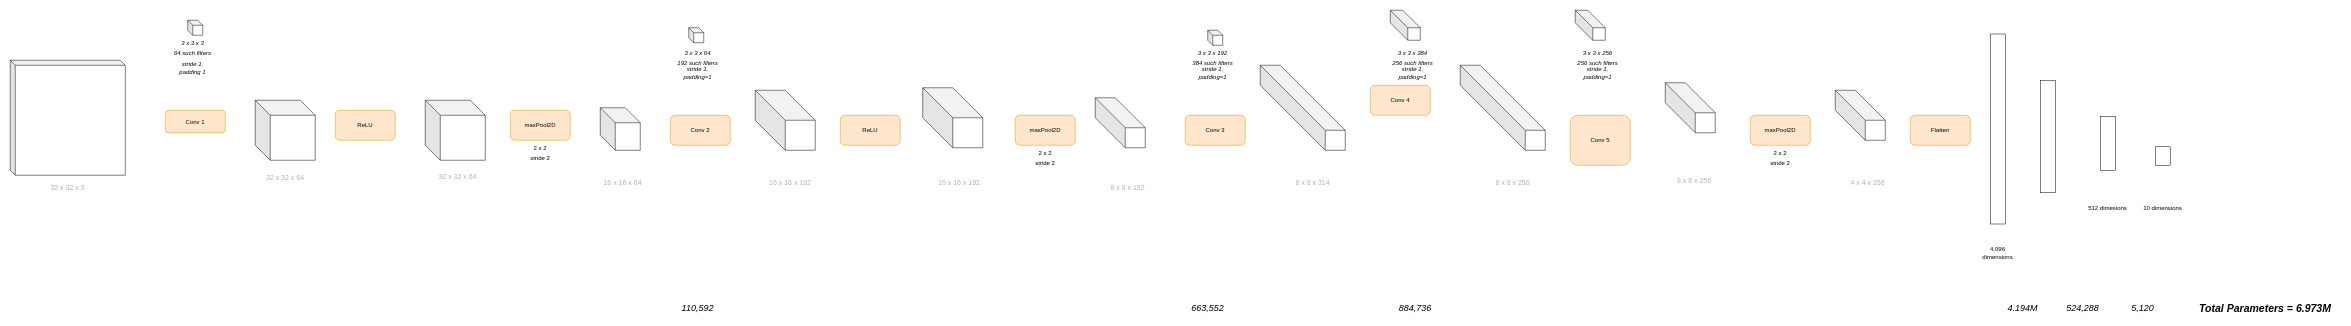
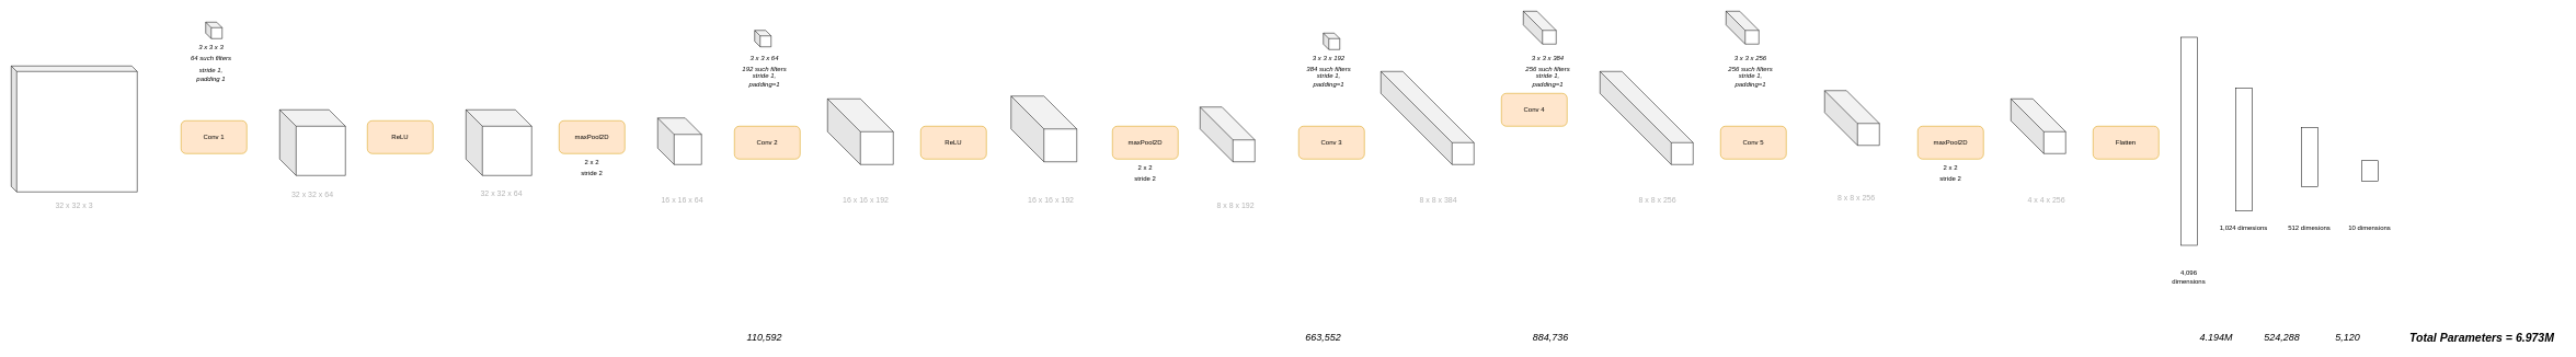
  <mxCell id="0" />
  <mxCell id="1" parent="0" />
  <mxCell id="2" value="" style="shape=cube;whiteSpace=wrap;html=1;boundedLbl=1;backgroundOutline=1;darkOpacity=0.05;darkOpacity2=0.1;size=10;" vertex="1" parent="1"><mxGeometry x="20" y="120" width="230" height="230" as="geometry" /></mxCell>
  <mxCell id="3" value="32 x 32 x 3" style="text;html=1;align=center;verticalAlign=middle;whiteSpace=wrap;rounded=0;fontSize=14;fontColor=#B3B3B3;" vertex="1" parent="1"><mxGeometry x="90" y="360" width="90" height="30" as="geometry" /></mxCell>
  <mxCell id="4" value="" style="shape=cube;whiteSpace=wrap;html=1;boundedLbl=1;backgroundOutline=1;darkOpacity=0.05;darkOpacity2=0.1;size=10;" vertex="1" parent="1"><mxGeometry x="375" y="40" width="30" height="30" as="geometry" /></mxCell>
  <mxCell id="5" value="3 x 3 x 3" style="text;html=1;align=center;verticalAlign=middle;whiteSpace=wrap;rounded=0;fontStyle=2" vertex="1" parent="1"><mxGeometry x="340" y="70" width="90" height="30" as="geometry" /></mxCell>
  <mxCell id="6" value="64 such filters" style="text;html=1;align=center;verticalAlign=middle;whiteSpace=wrap;rounded=0;fontStyle=2" vertex="1" parent="1"><mxGeometry x="340" y="90" width="90" height="30" as="geometry" /></mxCell>
  <mxCell id="7" value="stride 1,&lt;div&gt;padding 1&lt;/div&gt;" style="text;html=1;align=center;verticalAlign=middle;whiteSpace=wrap;rounded=0;fontStyle=2" vertex="1" parent="1"><mxGeometry x="340" y="120" width="90" height="30" as="geometry" /></mxCell>
  <mxCell id="8" value="" style="shape=cube;whiteSpace=wrap;html=1;boundedLbl=1;backgroundOutline=1;darkOpacity=0.05;darkOpacity2=0.1;size=30;" vertex="1" parent="1"><mxGeometry x="510" y="200" width="120" height="120" as="geometry" /></mxCell>
  <mxCell id="9" value="32 x 32 x 64" style="text;html=1;align=center;verticalAlign=middle;whiteSpace=wrap;rounded=0;fontSize=14;fontColor=#B3B3B3;" vertex="1" parent="1"><mxGeometry x="525" y="340" width="90" height="30" as="geometry" /></mxCell>
- <mxCell id="10" value="Conv 1" style="rounded=1;whiteSpace=wrap;html=1;fillColor=#ffe6cc;strokeColor=#d79b00;" vertex="1" parent="1"><mxGeometry x="330" y="220" width="120" height="45" as="geometry" /></mxCell>
+ <mxCell id="10" value="Conv 1" style="rounded=1;whiteSpace=wrap;html=1;fillColor=#ffe6cc;strokeColor=#d79b00;" vertex="1" parent="1"><mxGeometry x="330" y="220" width="120" height="60" as="geometry" /></mxCell>
  <mxCell id="11" value="" style="shape=cube;whiteSpace=wrap;html=1;boundedLbl=1;backgroundOutline=1;darkOpacity=0.05;darkOpacity2=0.1;size=30;" vertex="1" parent="1"><mxGeometry x="850" y="200" width="120" height="120" as="geometry" /></mxCell>
  <mxCell id="12" value="32 x 32 x 64" style="text;html=1;align=center;verticalAlign=middle;whiteSpace=wrap;rounded=0;fontSize=14;fontColor=#B3B3B3;" vertex="1" parent="1"><mxGeometry x="870" y="338" width="90" height="30" as="geometry" /></mxCell>
  <mxCell id="13" value="ReLU" style="rounded=1;whiteSpace=wrap;html=1;fillColor=#ffe6cc;strokeColor=#d79b00;" vertex="1" parent="1"><mxGeometry x="670" y="220" width="120" height="60" as="geometry" /></mxCell>
  <mxCell id="14" value="" style="shape=cube;whiteSpace=wrap;html=1;boundedLbl=1;backgroundOutline=1;darkOpacity=0.05;darkOpacity2=0.1;size=30;" vertex="1" parent="1"><mxGeometry x="1200" y="215" width="80" height="85" as="geometry" /></mxCell>
  <mxCell id="15" value="16 x 16 x 64" style="text;html=1;align=center;verticalAlign=middle;whiteSpace=wrap;rounded=0;fontSize=14;fontColor=#B3B3B3;" vertex="1" parent="1"><mxGeometry x="1200" y="350" width="90" height="30" as="geometry" /></mxCell>
  <mxCell id="16" value="maxPool2D" style="rounded=1;whiteSpace=wrap;html=1;fillColor=#ffe6cc;strokeColor=#d79b00;" vertex="1" parent="1"><mxGeometry x="1020" y="220" width="120" height="60" as="geometry" /></mxCell>
  <mxCell id="17" value="stride 2" style="text;html=1;align=center;verticalAlign=middle;whiteSpace=wrap;rounded=0;" vertex="1" parent="1"><mxGeometry x="1035" y="300" width="90" height="30" as="geometry" /></mxCell>
  <mxCell id="18" value="2 x 2" style="text;html=1;align=center;verticalAlign=middle;whiteSpace=wrap;rounded=0;" vertex="1" parent="1"><mxGeometry x="1035" y="280" width="90" height="30" as="geometry" /></mxCell>
  <mxCell id="19" value="" style="shape=cube;whiteSpace=wrap;html=1;boundedLbl=1;backgroundOutline=1;darkOpacity=0.05;darkOpacity2=0.1;size=10;" vertex="1" parent="1"><mxGeometry x="1377" y="55" width="30" height="30" as="geometry" /></mxCell>
  <mxCell id="20" value="3 x 3 x 64" style="text;html=1;align=center;verticalAlign=middle;whiteSpace=wrap;rounded=0;fontStyle=2" vertex="1" parent="1"><mxGeometry x="1350" y="90" width="90" height="30" as="geometry" /></mxCell>
  <mxCell id="21" value="192 such filters" style="text;html=1;align=center;verticalAlign=middle;whiteSpace=wrap;rounded=0;fontStyle=2" vertex="1" parent="1"><mxGeometry x="1350" y="110" width="90" height="30" as="geometry" /></mxCell>
  <mxCell id="22" value="stride 1, padding=1" style="text;html=1;align=center;verticalAlign=middle;whiteSpace=wrap;rounded=0;fontStyle=2" vertex="1" parent="1"><mxGeometry x="1350" y="130" width="90" height="30" as="geometry" /></mxCell>
  <mxCell id="23" value="16 x 16 x 192" style="text;html=1;align=center;verticalAlign=middle;whiteSpace=wrap;rounded=0;fontSize=14;fontColor=#B3B3B3;" vertex="1" parent="1"><mxGeometry x="1535" y="350" width="90" height="30" as="geometry" /></mxCell>
  <mxCell id="24" value="Conv 2" style="rounded=1;whiteSpace=wrap;html=1;fillColor=#ffe6cc;strokeColor=#d79b00;" vertex="1" parent="1"><mxGeometry x="1340" y="230" width="120" height="60" as="geometry" /></mxCell>
  <mxCell id="25" value="16 x 16 x 192" style="text;html=1;align=center;verticalAlign=middle;whiteSpace=wrap;rounded=0;fontSize=14;fontColor=#B3B3B3;" vertex="1" parent="1"><mxGeometry x="1873" y="350" width="90" height="30" as="geometry" /></mxCell>
  <mxCell id="26" value="ReLU" style="rounded=1;whiteSpace=wrap;html=1;fillColor=#ffe6cc;strokeColor=#d79b00;" vertex="1" parent="1"><mxGeometry x="1680" y="230" width="120" height="60" as="geometry" /></mxCell>
  <mxCell id="27" value="8 x 8 x 192" style="text;html=1;align=center;verticalAlign=middle;whiteSpace=wrap;rounded=0;fontSize=14;fontColor=#B3B3B3;" vertex="1" parent="1"><mxGeometry x="2210" y="360" width="90" height="30" as="geometry" /></mxCell>
  <mxCell id="28" value="maxPool2D" style="rounded=1;whiteSpace=wrap;html=1;fillColor=#ffe6cc;strokeColor=#d79b00;" vertex="1" parent="1"><mxGeometry x="2030" y="230" width="120" height="60" as="geometry" /></mxCell>
  <mxCell id="29" value="stride 2" style="text;html=1;align=center;verticalAlign=middle;whiteSpace=wrap;rounded=0;" vertex="1" parent="1"><mxGeometry x="2045" y="310" width="90" height="30" as="geometry" /></mxCell>
  <mxCell id="30" value="2 x 2" style="text;html=1;align=center;verticalAlign=middle;whiteSpace=wrap;rounded=0;" vertex="1" parent="1"><mxGeometry x="2045" y="290" width="90" height="30" as="geometry" /></mxCell>
  <mxCell id="31" value="" style="shape=cube;whiteSpace=wrap;html=1;boundedLbl=1;backgroundOutline=1;darkOpacity=0.05;darkOpacity2=0.1;size=60;" vertex="1" parent="1"><mxGeometry x="1510" y="180" width="120" height="120" as="geometry" /></mxCell>
  <mxCell id="32" value="" style="shape=cube;whiteSpace=wrap;html=1;boundedLbl=1;backgroundOutline=1;darkOpacity=0.05;darkOpacity2=0.1;size=60;" vertex="1" parent="1"><mxGeometry x="1845" y="175" width="120" height="120" as="geometry" /></mxCell>
  <mxCell id="33" value="" style="shape=cube;whiteSpace=wrap;html=1;boundedLbl=1;backgroundOutline=1;darkOpacity=0.05;darkOpacity2=0.1;size=60;" vertex="1" parent="1"><mxGeometry x="2190" y="195" width="100" height="100" as="geometry" /></mxCell>
  <mxCell id="34" value="" style="shape=cube;whiteSpace=wrap;html=1;boundedLbl=1;backgroundOutline=1;darkOpacity=0.05;darkOpacity2=0.1;size=10;" vertex="1" parent="1"><mxGeometry x="2415" y="60" width="30" height="30" as="geometry" /></mxCell>
  <mxCell id="35" value="3 x 3 x 192" style="text;html=1;align=center;verticalAlign=middle;whiteSpace=wrap;rounded=0;fontStyle=2" vertex="1" parent="1"><mxGeometry x="2380" y="90" width="90" height="30" as="geometry" /></mxCell>
  <mxCell id="36" value="384 such filters" style="text;html=1;align=center;verticalAlign=middle;whiteSpace=wrap;rounded=0;fontStyle=2" vertex="1" parent="1"><mxGeometry x="2380" y="110" width="90" height="30" as="geometry" /></mxCell>
  <mxCell id="37" value="stride 1, padding=1" style="text;html=1;align=center;verticalAlign=middle;whiteSpace=wrap;rounded=0;fontStyle=2" vertex="1" parent="1"><mxGeometry x="2380" y="130" width="90" height="30" as="geometry" /></mxCell>
- <mxCell id="38" value="8 x 8 x 314" style="text;html=1;align=center;verticalAlign=middle;whiteSpace=wrap;rounded=0;fontSize=14;fontColor=#B3B3B3;" vertex="1" parent="1"><mxGeometry x="2580" y="350" width="90" height="30" as="geometry" /></mxCell>
+ <mxCell id="38" value="8 x 8 x 384" style="text;html=1;align=center;verticalAlign=middle;whiteSpace=wrap;rounded=0;fontSize=14;fontColor=#B3B3B3;" vertex="1" parent="1"><mxGeometry x="2580" y="350" width="90" height="30" as="geometry" /></mxCell>
  <mxCell id="39" value="Conv 3" style="rounded=1;whiteSpace=wrap;html=1;fillColor=#ffe6cc;strokeColor=#d79b00;" vertex="1" parent="1"><mxGeometry x="2370" y="230" width="120" height="60" as="geometry" /></mxCell>
  <mxCell id="40" value="" style="shape=cube;whiteSpace=wrap;html=1;boundedLbl=1;backgroundOutline=1;darkOpacity=0.05;darkOpacity2=0.1;size=130;" vertex="1" parent="1"><mxGeometry x="2520" y="130" width="170" height="170" as="geometry" /></mxCell>
  <mxCell id="41" value="" style="shape=cube;whiteSpace=wrap;html=1;boundedLbl=1;backgroundOutline=1;darkOpacity=0.05;darkOpacity2=0.1;size=35;" vertex="1" parent="1"><mxGeometry x="2780" y="20" width="60" height="60" as="geometry" /></mxCell>
  <mxCell id="42" value="3 x 3 x 384" style="text;html=1;align=center;verticalAlign=middle;whiteSpace=wrap;rounded=0;fontStyle=2" vertex="1" parent="1"><mxGeometry x="2780" y="90" width="90" height="30" as="geometry" /></mxCell>
  <mxCell id="43" value="256 such filters" style="text;html=1;align=center;verticalAlign=middle;whiteSpace=wrap;rounded=0;fontStyle=2" vertex="1" parent="1"><mxGeometry x="2780" y="110" width="90" height="30" as="geometry" /></mxCell>
  <mxCell id="44" value="stride 1, padding=1" style="text;html=1;align=center;verticalAlign=middle;whiteSpace=wrap;rounded=0;fontStyle=2" vertex="1" parent="1"><mxGeometry x="2780" y="130" width="90" height="30" as="geometry" /></mxCell>
  <mxCell id="45" value="8 x 8 x 256" style="text;html=1;align=center;verticalAlign=middle;whiteSpace=wrap;rounded=0;fontSize=14;fontColor=#B3B3B3;" vertex="1" parent="1"><mxGeometry x="2980" y="350" width="90" height="30" as="geometry" /></mxCell>
  <mxCell id="46" value="Conv 4" style="rounded=1;whiteSpace=wrap;html=1;fillColor=#ffe6cc;strokeColor=#d79b00;" vertex="1" parent="1"><mxGeometry x="2740" y="170" width="120" height="60" as="geometry" /></mxCell>
  <mxCell id="47" value="" style="shape=cube;whiteSpace=wrap;html=1;boundedLbl=1;backgroundOutline=1;darkOpacity=0.05;darkOpacity2=0.1;size=130;" vertex="1" parent="1"><mxGeometry x="2920" y="130" width="170" height="170" as="geometry" /></mxCell>
  <mxCell id="48" value="" style="shape=cube;whiteSpace=wrap;html=1;boundedLbl=1;backgroundOutline=1;darkOpacity=0.05;darkOpacity2=0.1;size=35;" vertex="1" parent="1"><mxGeometry x="3150" y="20" width="60" height="60" as="geometry" /></mxCell>
  <mxCell id="49" value="3 x 3 x 256" style="text;html=1;align=center;verticalAlign=middle;whiteSpace=wrap;rounded=0;fontStyle=2" vertex="1" parent="1"><mxGeometry x="3150" y="90" width="90" height="30" as="geometry" /></mxCell>
  <mxCell id="50" value="256 such filters" style="text;html=1;align=center;verticalAlign=middle;whiteSpace=wrap;rounded=0;fontStyle=2" vertex="1" parent="1"><mxGeometry x="3150" y="110" width="90" height="30" as="geometry" /></mxCell>
  <mxCell id="51" value="stride 1, padding=1" style="text;html=1;align=center;verticalAlign=middle;whiteSpace=wrap;rounded=0;fontStyle=2" vertex="1" parent="1"><mxGeometry x="3150" y="130" width="90" height="30" as="geometry" /></mxCell>
  <mxCell id="52" value="8 x 8 x 256" style="text;html=1;align=center;verticalAlign=middle;whiteSpace=wrap;rounded=0;fontSize=14;fontColor=#B3B3B3;" vertex="1" parent="1"><mxGeometry x="3343" y="345" width="90" height="30" as="geometry" /></mxCell>
- <mxCell id="53" value="Conv 5" style="rounded=1;whiteSpace=wrap;html=1;fillColor=#ffe6cc;strokeColor=#d79b00;" vertex="1" parent="1"><mxGeometry x="3140" y="230" width="120" height="100" as="geometry" /></mxCell>
+ <mxCell id="53" value="Conv 5" style="rounded=1;whiteSpace=wrap;html=1;fillColor=#ffe6cc;strokeColor=#d79b00;" vertex="1" parent="1"><mxGeometry x="3140" y="230" width="120" height="60" as="geometry" /></mxCell>
  <mxCell id="54" value="" style="shape=cube;whiteSpace=wrap;html=1;boundedLbl=1;backgroundOutline=1;darkOpacity=0.05;darkOpacity2=0.1;size=60;" vertex="1" parent="1"><mxGeometry x="3330" y="165" width="100" height="100" as="geometry" /></mxCell>
  <mxCell id="55" value="maxPool2D" style="rounded=1;whiteSpace=wrap;html=1;fillColor=#ffe6cc;strokeColor=#d79b00;" vertex="1" parent="1"><mxGeometry x="3500" y="230" width="120" height="60" as="geometry" /></mxCell>
  <mxCell id="56" value="stride 2" style="text;html=1;align=center;verticalAlign=middle;whiteSpace=wrap;rounded=0;" vertex="1" parent="1"><mxGeometry x="3515" y="310" width="90" height="30" as="geometry" /></mxCell>
  <mxCell id="57" value="2 x 2" style="text;html=1;align=center;verticalAlign=middle;whiteSpace=wrap;rounded=0;" vertex="1" parent="1"><mxGeometry x="3515" y="290" width="90" height="30" as="geometry" /></mxCell>
  <mxCell id="58" value="4 x 4 x 256" style="text;html=1;align=center;verticalAlign=middle;whiteSpace=wrap;rounded=0;fontSize=14;fontColor=#B3B3B3;" vertex="1" parent="1"><mxGeometry x="3690" y="350" width="90" height="30" as="geometry" /></mxCell>
  <mxCell id="59" value="" style="shape=cube;whiteSpace=wrap;html=1;boundedLbl=1;backgroundOutline=1;darkOpacity=0.05;darkOpacity2=0.1;size=60;" vertex="1" parent="1"><mxGeometry x="3670" y="180" width="100" height="100" as="geometry" /></mxCell>
  <mxCell id="60" value="Flatten" style="rounded=1;whiteSpace=wrap;html=1;fillColor=#ffe6cc;strokeColor=#d79b00;" vertex="1" parent="1"><mxGeometry x="3820" y="230" width="120" height="60" as="geometry" /></mxCell>
  <mxCell id="61" value="" style="rounded=0;whiteSpace=wrap;html=1;" vertex="1" parent="1"><mxGeometry x="3980" y="67.5" width="30" height="380" as="geometry" /></mxCell>
  <mxCell id="62" value="4,096 dimensions" style="text;html=1;align=center;verticalAlign=middle;whiteSpace=wrap;rounded=0;" vertex="1" parent="1"><mxGeometry x="3950" y="490" width="90" height="30" as="geometry" /></mxCell>
  <mxCell id="63" value="" style="rounded=0;whiteSpace=wrap;html=1;" vertex="1" parent="1"><mxGeometry x="4080" y="160" width="30" height="225" as="geometry" /></mxCell>
+ <mxCell id="64" value="1,024 dimesions" style="text;html=1;align=center;verticalAlign=middle;whiteSpace=wrap;rounded=0;" vertex="1" parent="1"><mxGeometry x="4050" y="400" width="90" height="30" as="geometry" /></mxCell>
  <mxCell id="65" value="" style="rounded=0;whiteSpace=wrap;html=1;" vertex="1" parent="1"><mxGeometry x="4200" y="232" width="30" height="108" as="geometry" /></mxCell>
  <mxCell id="66" value="512 dimesions" style="text;html=1;align=center;verticalAlign=middle;whiteSpace=wrap;rounded=0;" vertex="1" parent="1"><mxGeometry x="4170" y="400" width="90" height="30" as="geometry" /></mxCell>
  <mxCell id="67" value="" style="rounded=0;whiteSpace=wrap;html=1;" vertex="1" parent="1"><mxGeometry x="4310" y="293" width="30" height="37" as="geometry" /></mxCell>
  <mxCell id="68" value="10 dimensions" style="text;html=1;align=center;verticalAlign=middle;whiteSpace=wrap;rounded=0;" vertex="1" parent="1"><mxGeometry x="4280" y="400" width="90" height="30" as="geometry" /></mxCell>
  <mxCell id="69" value="110,592" style="text;html=1;align=center;verticalAlign=middle;whiteSpace=wrap;rounded=0;fontSize=18;fontStyle=2" vertex="1" parent="1"><mxGeometry x="1350" y="600" width="90" height="30" as="geometry" /></mxCell>
  <mxCell id="70" value="663,552" style="text;html=1;align=center;verticalAlign=middle;whiteSpace=wrap;rounded=0;fontSize=18;fontStyle=2" vertex="1" parent="1"><mxGeometry x="2370" y="600" width="90" height="30" as="geometry" /></mxCell>
  <mxCell id="71" value="884,736" style="text;html=1;align=center;verticalAlign=middle;whiteSpace=wrap;rounded=0;fontSize=18;fontStyle=2" vertex="1" parent="1"><mxGeometry x="2785" y="600" width="90" height="30" as="geometry" /></mxCell>
  <mxCell id="72" value="4.194M" style="text;html=1;align=center;verticalAlign=middle;whiteSpace=wrap;rounded=0;fontSize=18;fontStyle=2" vertex="1" parent="1"><mxGeometry x="4000" y="600" width="90" height="30" as="geometry" /></mxCell>
  <mxCell id="73" value="524,288" style="text;html=1;align=center;verticalAlign=middle;whiteSpace=wrap;rounded=0;fontSize=18;fontStyle=2" vertex="1" parent="1"><mxGeometry x="4120" y="600" width="90" height="30" as="geometry" /></mxCell>
  <mxCell id="74" value="5,120" style="text;html=1;align=center;verticalAlign=middle;whiteSpace=wrap;rounded=0;fontSize=18;fontStyle=2" vertex="1" parent="1"><mxGeometry x="4240" y="600" width="90" height="30" as="geometry" /></mxCell>
  <mxCell id="75" value="Total Parameters = 6.973M" style="text;html=1;align=center;verticalAlign=middle;whiteSpace=wrap;rounded=0;fontStyle=3;fontSize=21;" vertex="1" parent="1"><mxGeometry x="4380" y="600" width="300" height="30" as="geometry" /></mxCell>
